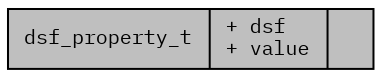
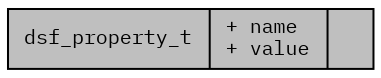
  digraph {
    rankdir=LR
    fontname="IBM Plex Mono"
-   n1 [color=black fillcolor=grey75 fontcolor=black fontname="IBM Plex Mono" fontsize=10 height=0.2 label="{dsf_property_t\n|+ dsf\l+ value\l|}" shape=record style=filled width=0.4]
+   n1 [color=black fillcolor=grey75 fontcolor=black fontname="IBM Plex Mono" fontsize=10 height=0.2 label="{dsf_property_t\n|+ name\l+ value\l|}" shape=record style=filled width=0.4]
  }
